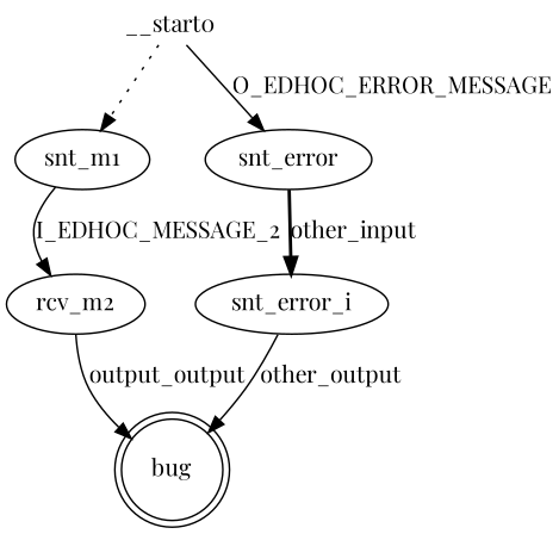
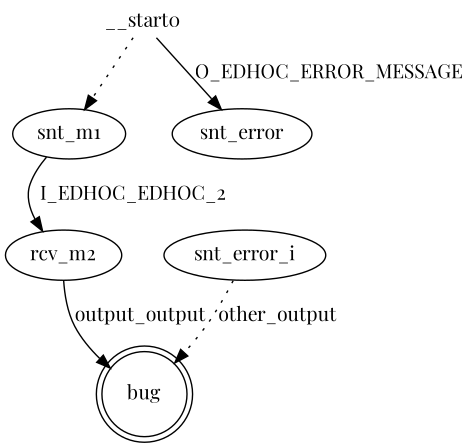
  digraph {
    fontname="Playfair Display"
    node [fontname="Playfair Display"]
    edge [fontname="Playfair Display" style=solid]
    bug [shape=doublecircle]
    snt_m1
    rcv_m2
    snt_error
    snt_error_i
    __start0 [height=0 shape=none width=0]
-   snt_m1 -> rcv_m2 [label=I_EDHOC_MESSAGE_2]
+   snt_m1 -> rcv_m2 [label=I_EDHOC_EDHOC_2]
    rcv_m2 -> bug [label=output_output]
-   snt_error -> snt_error_i [label=other_input style=bold]
-   snt_error_i -> bug [label=other_output]
+   snt_error_i -> bug [label=other_output style=dotted]
    __start0 -> snt_m1 [style=dotted]
    __start0 -> snt_error [label=O_EDHOC_ERROR_MESSAGE]
  }
